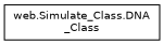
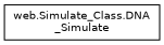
  digraph {
    rankdir=LR
-   n1 [color=black fillcolor=white fontname=Helvetica fontsize=10 height=0.2 label="web.Simulate_Class.DNA\l_Class" shape=record style=filled width=0.4]
+   n1 [color=black fillcolor=white fontname=Helvetica fontsize=10 height=0.2 label="web.Simulate_Class.DNA\l_Simulate" shape=record style=filled width=0.4]
  }
